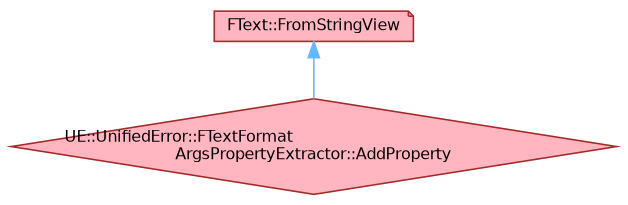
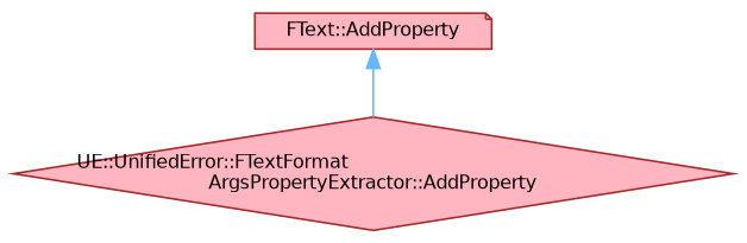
  digraph {
    rankdir=TB
    node [color=brown fillcolor=lightpink fontname=Helvetica fontsize=10 style=filled]
-   n1 [fontcolor=black height=0.2 label="FText::FromStringView" shape=note width=0.4]
+   n1 [fontcolor=black height=0.2 label="FText::AddProperty" shape=note width=0.4]
    n2 [height=0.2 label="UE::UnifiedError::FTextFormat\lArgsPropertyExtractor::AddProperty" shape=diamond width=0.4]
    n1 -> n2 [color=steelblue1 dir=back fontname=Helvetica fontsize=10 labelfontname=Helvetica labelfontsize=10 style=solid]
  }
